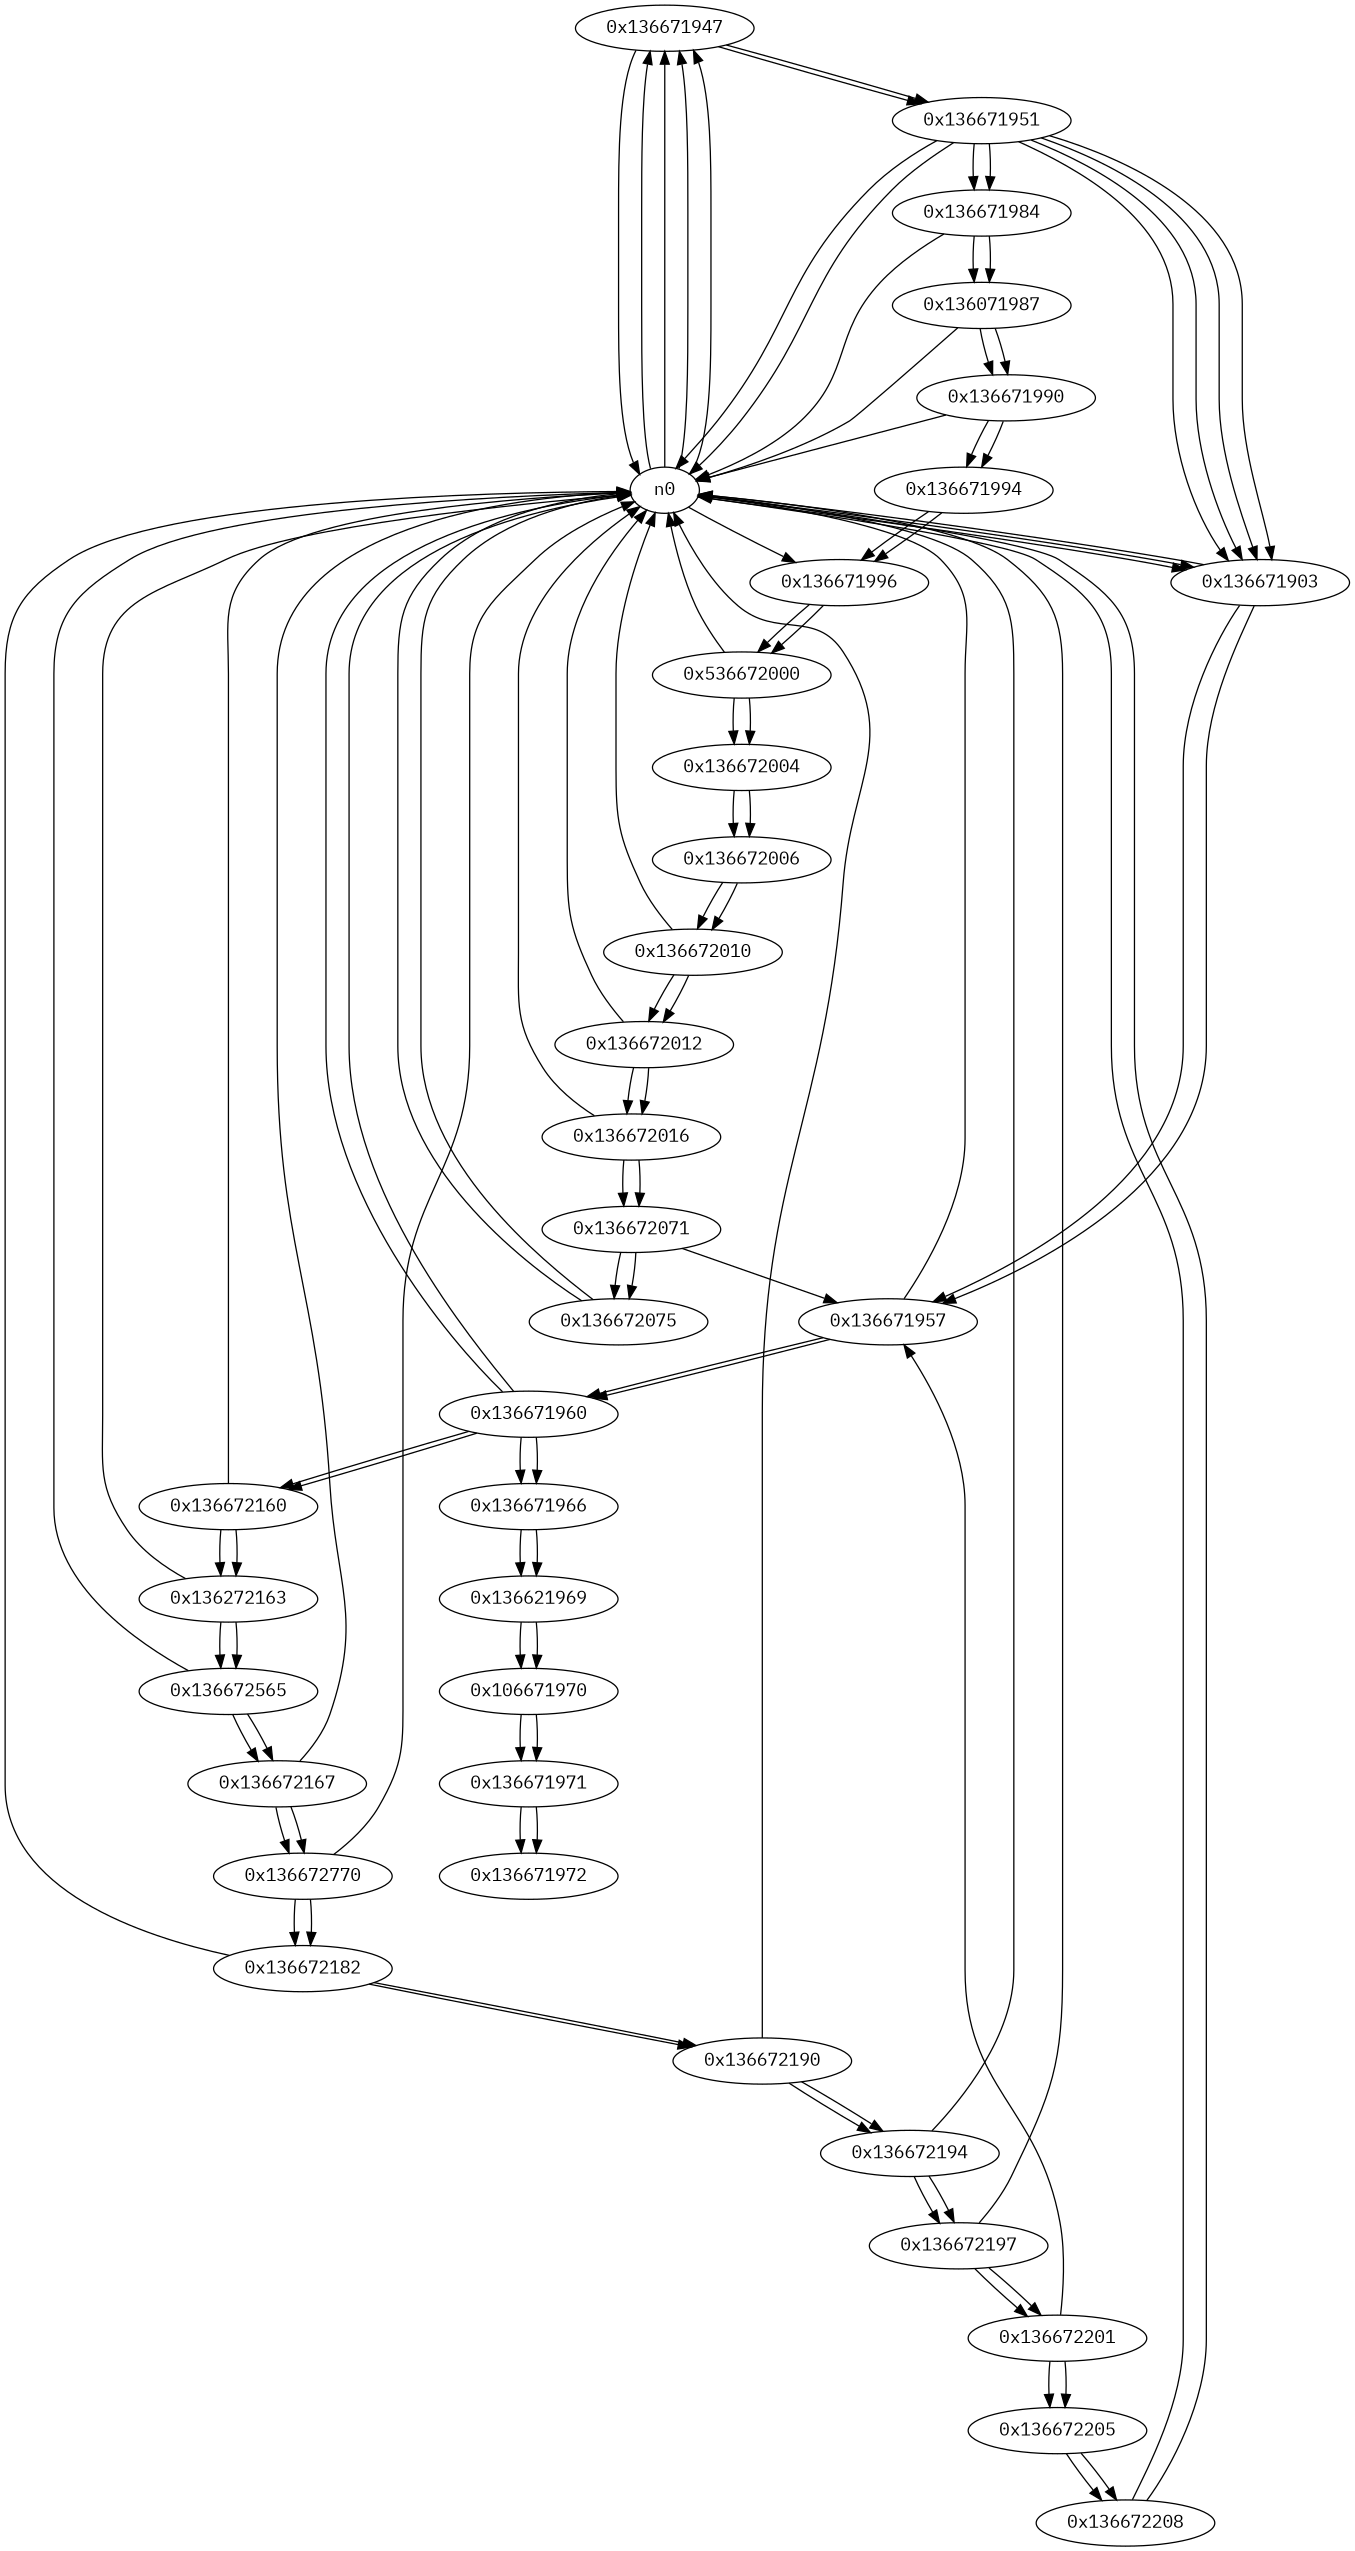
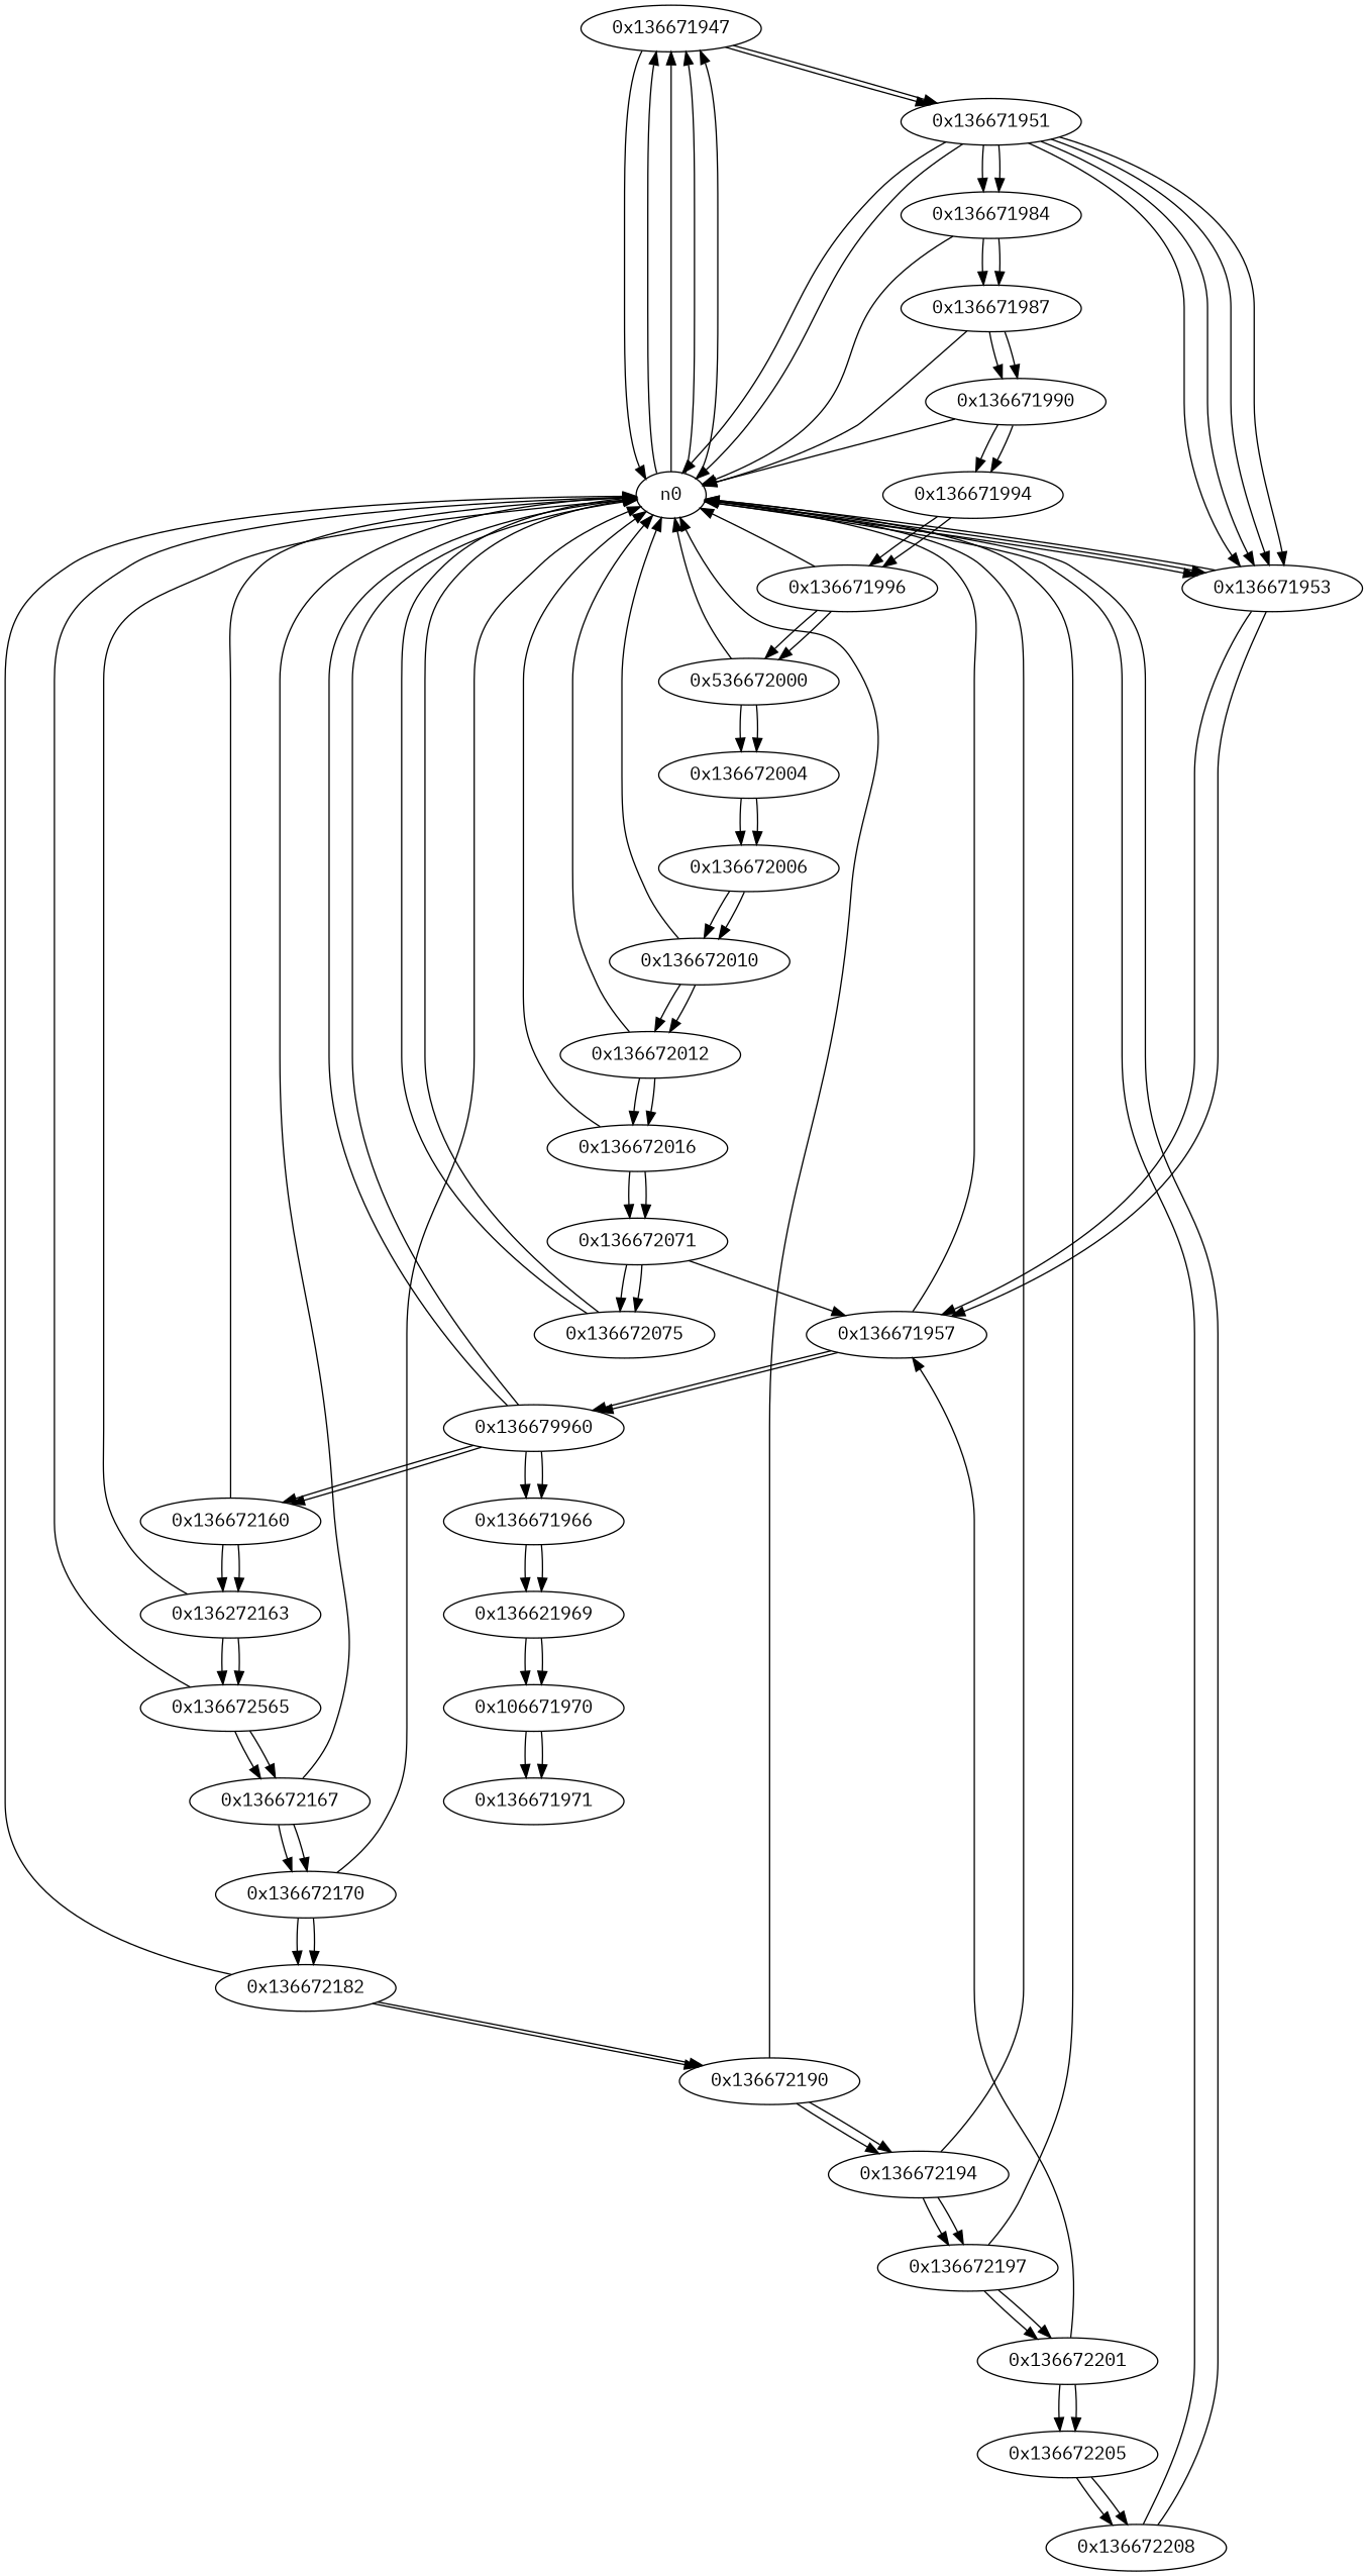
  digraph {
    fontname="IBM Plex Mono"
    node [fontname="IBM Plex Mono"]
    edge [fontname="IBM Plex Mono"]
    n1 [label="0x136671947"]
    n2 [label="0x136671951"]
    n0
    n3 [label="0x136671984"]
-   n16 [label="0x136671903"]
-   n4 [label="0x136071987"]
+   n16 [label="0x136671953"]
+   n4 [label="0x136671987"]
    n17 [label="0x136671957"]
    n5 [label="0x136671990"]
    n6 [label="0x136671994"]
    n7 [label="0x136671996"]
    n8 [label="0x536672000"]
    n9 [label="0x136672004"]
    n10 [label="0x136672006"]
    n11 [label="0x136672010"]
    n12 [label="0x136672012"]
    n13 [label="0x136672016"]
    n14 [label="0x136672071"]
    n15 [label="0x136672075"]
-   n18 [label="0x136671960"]
+   n18 [label="0x136679960"]
    n19 [label="0x136672160"]
    n31 [label="0x136671966"]
    n20 [label="0x136272163"]
    n32 [label="0x136621969"]
    n21 [label="0x136672565"]
    n22 [label="0x136672167"]
-   n23 [label="0x136672770"]
+   n23 [label="0x136672170"]
    n24 [label="0x136672182"]
    n25 [label="0x136672190"]
    n26 [label="0x136672194"]
    n27 [label="0x136672197"]
    n28 [label="0x136672201"]
    n29 [label="0x136672205"]
    n30 [label="0x136672208"]
    n33 [label="0x106671970"]
    n34 [label="0x136671971"]
-   n35 [label="0x136671972"]
    n1 -> n2
    n1 -> n2
    n1 -> n0
    n2 -> n0
    n2 -> n0
    n2 -> n3
    n2 -> n3
    n2 -> n16
    n2 -> n16
    n2 -> n16
    n2 -> n16
    n0 -> n1
    n0 -> n1
    n0 -> n1
    n0 -> n1
    n0 -> n16
    n0 -> n16
    n3 -> n0
    n3 -> n4
    n3 -> n4
    n16 -> n0
    n16 -> n17
    n16 -> n17
    n4 -> n0
    n4 -> n5
    n4 -> n5
    n17 -> n0
    n17 -> n18
    n17 -> n18
    n5 -> n0
    n5 -> n6
    n5 -> n6
    n6 -> n7
    n6 -> n7
-   n0 -> n7
+   n7 -> n0
    n7 -> n8
    n7 -> n8
    n8 -> n0
    n8 -> n9
    n8 -> n9
    n9 -> n10
    n9 -> n10
    n10 -> n11
    n10 -> n11
    n11 -> n0
    n11 -> n12
    n11 -> n12
    n12 -> n0
    n12 -> n13
    n12 -> n13
    n13 -> n0
    n13 -> n14
    n13 -> n14
    n14 -> n17
    n14 -> n15
    n14 -> n15
    n15 -> n0
    n15 -> n0
    n18 -> n0
    n18 -> n0
    n18 -> n19
    n18 -> n19
    n18 -> n31
    n18 -> n31
    n19 -> n0
    n19 -> n20
    n19 -> n20
    n31 -> n32
    n31 -> n32
    n20 -> n0
    n20 -> n21
    n20 -> n21
    n32 -> n33
    n32 -> n33
    n21 -> n0
    n21 -> n22
    n21 -> n22
    n22 -> n0
    n22 -> n23
    n22 -> n23
    n23 -> n0
    n23 -> n24
    n23 -> n24
    n24 -> n0
    n24 -> n25
    n24 -> n25
    n25 -> n0
    n25 -> n26
    n25 -> n26
    n26 -> n0
    n26 -> n27
    n26 -> n27
    n27 -> n0
    n27 -> n28
    n27 -> n28
    n28 -> n17
    n28 -> n29
    n28 -> n29
    n29 -> n30
    n29 -> n30
    n30 -> n0
    n30 -> n0
    n33 -> n34
    n33 -> n34
-   n34 -> n35
-   n34 -> n35
  }
